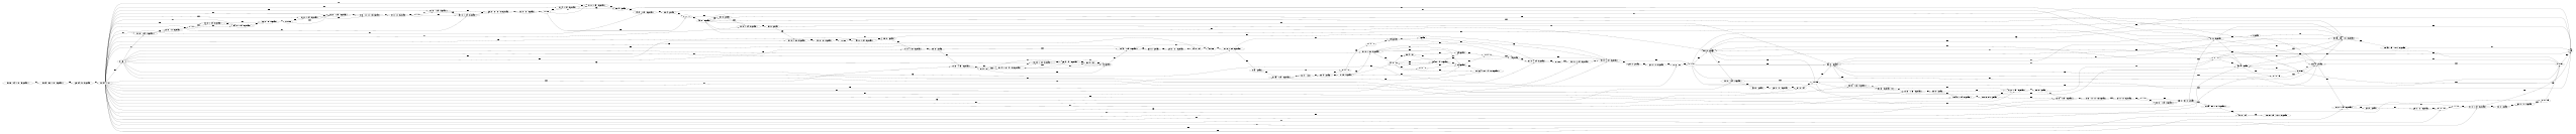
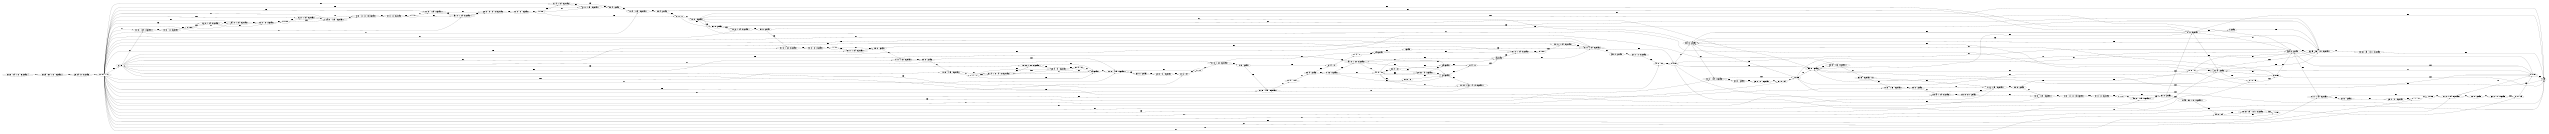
  digraph {
    fontname="DejaVu Sans Mono"
    rankdir=LR
    node [fontname="DejaVu Sans Mono"]
    edge [fontname="DejaVu Sans Mono"]
    n1 [label="stp x20 , x19 , [ sp , #- address ]!"]
    n2 [label="stp x29 , x30 , [ sp , # address ]"]
    n3 [label="add x29 , sp , # address"]
    n4 [label="ldr x19 , [ x0 ]"]
    n5 [label="mov x20 , x4"]
    n6 [label="ldr x8 , [ x19 , # address ]"]
    n7 [label="ldr x8 , [ x19 , # address ]"]
    n8 [label="str x0 , [ x19 , # address ]"]
    n9 [label="ldr x8 , [ x19 , # address ]"]
    n10 [label="str x0 , [ x19 , # address ]"]
    n11 [label="ldr x8 , [ x19 , # address ]"]
    n12 [label="str x0 , [ x19 , # address ]"]
    n13 [label="ldr x9 , [ x19 , # address ]"]
    n14 [label="str x0 , [ x19 , # address ]"]
    n15 [label="ldr x9 , [ x19 , # address ]"]
    n16 [label="ldr x8 , [ x19 , # address ]"]
    n17 [label="str x0 , [ x19 , # address ]"]
    n18 [label="ldr x0 , [ x19 , # address ]"]
    n19 [label="ldr x0 , [ x19 , # address ]"]
    n20 [label="ldr x0 , [ x19 , # address ]"]
    n21 [label="ldr x8 , [ x19 , # address ]"]
    n22 [label="mov x2 , x19"]
    n23 [label="ldr x0 , [ x19 , # address ]"]
    n24 [label="mov x2 , x19"]
    n25 [label="ldr x10 , [ x19 , # address ]"]
    n26 [label="mov x2 , x19"]
    n27 [label="ldr x0 , [ x19 , # address ]"]
    n28 [label="mov x2 , x19"]
    n29 [label="mov x0 , x19"]
    n30 [label="ldr x0 , [ x19 , # address ]"]
    n31 [label="str xzr , [ x19 , # address ]"]
    n32 [label="ldr x8 , [ x19 , # address ]"]
    n33 [label="ldr x8 , [ x19 , # address ]"]
    n34 [label="ldrb w8 , [ x19 , # address ]"]
    n35 [label="str x0 , [ x19 , # address ]"]
    n36 [label="mov x0 , x19"]
    n37 [label="ldr x8 , [ x20 , # address ]"]
    n38 [label="ldr x8 , [ x20 , # address ]"]
    n39 [label="mov x2 , x20"]
    n40 [label="ldr x8 , [ x20 , # address ]"]
    n41 [label="ldr x10 , [ x20 , # address ]"]
    n42 [label="ldrb w8 , [ x20 , # address ]"]
    n43 [label="ldr x8 , [ x20 , # address ]"]
    n44 [label="ldr x8 , [ x20 , # address ]"]
    n45 [label="lsl x0 , x8 , # address"]
    n46 [label="lsl x0 , x8 , # address"]
    n47 [label="add x8 , x8 , x8 , lsl # address"]
    n48 [label="add x8 , x8 , x8 , lsl # address"]
    n49 [label="cbz x9 , address"]
    n50 [label="cbz x9 , address"]
    n51 [label="cbz x8 , address"]
    n52 [label="cbz x0 , address"]
    n53 [label="adrp x1 , address"]
    n54 [label="bl symbol"]
    n55 [label="adrp x1 , address"]
    n56 [label="bl symbol"]
    n57 [label="adrp x1 , address"]
    n58 [label="bl symbol"]
    n59 [label="mov x9 , xzr"]
    n60 [label="str x9 , [ x8 , x9 , lsl # address ]"]
    n61 [label="adrp x1 , address"]
    n62 [label="bl symbol"]
    n63 [label="ldr x9 , [ x10 ]"]
    n64 [label="ldr x11 , [ x10 , x9 , lsl # address ]"]
    n65 [label="adrp x1 , address"]
    n66 [label="bl symbol"]
    n67 [label="bl symbol"]
    n68 [label="bl symbol"]
    n69 [label="cbz x8 , address"]
    n70 [label="add x8 , x8 , x8 , lsl # address"]
    n71 [label="tbnz w8 , # 0 , address"]
    n72 [label="cbz x0 , address"]
    n73 [label="ldp x20 , x19 , [ sp ] , # address"]
+   n74 [label="b symbol"]
    n75 [label="lsl x0 , x8 , # address"]
    n76 [label="cbz x8 , address"]
    n77 [label="cbz x8 , address"]
    n78 [label="b.eq address"]
    n79 [label="add x9 , x9 , # address"]
    n80 [label="b.lo address"]
    n81 [label="tbnz w8 , # address , ldp"]
    n82 [label="mov x9 , x11"]
    n83 [label="b.hs address"]
    n84 [label="b.ne address"]
    n85 [label="cbz x8 , address"]
    n86 [label="bl symbol"]
    n87 [label="bl symbol"]
    n88 [label="lsl x0 , x8 , # address"]
    n89 [label="bl symbol"]
    n90 [label="lsl x0 , x8 , # address"]
    n91 [label="bl symbol"]
    n92 [label="mov x8 , x0"]
    n93 [label="mov w0 , # address"]
    n94 [label="cbz x8 , address"]
    n95 [label="mov w0 , # address"]
    n96 [label="b address"]
    n97 [label=ret]
    n98 [label="cbnz w0 , address"]
    n99 [label="cbnz w0 , address"]
    n100 [label="cbnz w0 , address"]
    n101 [label="cbnz w0 , address"]
    n102 [label="ldp x29 , x30 , [ sp , # address ]"]
    n103 [label="ldp x20 , x19 , [ sp ] , # address"]
    n104 [label="bl symbol"]
    n105 [label="add x1 , x1 , # address"]
    n106 [label="add x1 , x1 , # address"]
    n107 [label="add x1 , x1 , # address"]
    n108 [label="add x1 , x1 , # address"]
    n109 [label="mov x9 , xzr"]
    n110 [label="b address"]
    n111 [label="cmp x9 , x8"]
    n112 [label="cbz x9 , address"]
    n113 [label="cmp x9 , x10"]
    n114 [label="add x1 , x1 , # address"]
    n115 [label="mov w11 , # address"]
    n116 [label="cmp x9 , x11"]
    n117 [label="add x11 , x9 , # address"]
    n118 [label="cmp x11 , x8"]
    n119 [label="cmp x9 , x8"]
    n120 [label="mov w0 , wzr"]
    n121 [label="b.eq address"]
    n122 [label="lsl x0 , x8 , # address"]
    n123 [label="bl symbol"]
    n124 [label="ldp x29 , x30 , [ sp , # address ]"]
    n1 -> n2 [label=CFG]
    n2 -> n3 [label=CFG]
    n3 -> n4 [label=CFG]
    n4 -> n5 [label=CFG]
    n4 -> n6 [label=DFG]
    n4 -> n7 [label=DFG]
    n4 -> n8 [label=DFG]
    n4 -> n9 [label=DFG]
    n4 -> n10 [label=DFG]
    n4 -> n11 [label=DFG]
    n4 -> n12 [label=DFG]
    n4 -> n13 [label=DFG]
    n4 -> n14 [label=DFG]
    n4 -> n15 [label=DFG]
    n4 -> n16 [label=DFG]
    n4 -> n17 [label=DFG]
    n4 -> n18 [label=DFG]
    n4 -> n19 [label=DFG]
    n4 -> n20 [label=DFG]
    n4 -> n21 [label=DFG]
    n4 -> n22 [label=DFG]
    n4 -> n23 [label=DFG]
    n4 -> n24 [label=DFG]
    n4 -> n25 [label=DFG]
    n4 -> n26 [label=DFG]
    n4 -> n27 [label=DFG]
    n4 -> n28 [label=DFG]
    n4 -> n29 [label=DFG]
    n4 -> n30 [label=DFG]
    n4 -> n31 [label=DFG]
    n4 -> n32 [label=DFG]
    n4 -> n33 [label=DFG]
    n4 -> n34 [label=CFG]
    n4 -> n35 [label=DFG]
    n4 -> n36 [label=DFG]
    n5 -> n6 [label=CFG]
    n5 -> n37 [label=DFG]
    n5 -> n38 [label=DFG]
    n5 -> n39 [label=DFG]
    n5 -> n40 [label=DFG]
    n5 -> n41 [label=DFG]
    n5 -> n42 [label=DFG]
    n5 -> n43 [label=DFG]
    n5 -> n44 [label=DFG]
    n6 -> n45 [label=DFG]
    n7 -> n8 [label=CFG]
    n7 -> n46 [label=DFG]
    n8 -> n46 [label=CFG]
    n9 -> n10 [label=CFG]
    n9 -> n47 [label=DFG]
    n10 -> n47 [label=CFG]
    n11 -> n12 [label=CFG]
    n11 -> n48 [label=DFG]
    n12 -> n48 [label=CFG]
    n13 -> n14 [label=CFG]
    n13 -> n49 [label=DFG]
    n14 -> n49 [label=CFG]
    n15 -> n50 [label=DFG]
    n16 -> n51 [label=DFG]
    n17 -> n52 [label=CFG]
    n18 -> n53 [label=CFG]
    n18 -> n54 [label=DFG]
    n19 -> n55 [label=CFG]
    n19 -> n56 [label=DFG]
    n20 -> n57 [label=CFG]
    n20 -> n58 [label=DFG]
    n21 -> n59 [label=CFG]
    n21 -> n60 [label=DFG]
    n22 -> n56 [label=DFG]
    n23 -> n61 [label=CFG]
    n23 -> n62 [label=DFG]
    n24 -> n58 [label=DFG]
    n25 -> n63 [label=DFG]
    n25 -> n64 [label=DFG]
    n26 -> n62 [label=DFG]
    n27 -> n65 [label=CFG]
    n27 -> n66 [label=DFG]
    n28 -> n66 [label=DFG]
    n29 -> n67 [label=DFG]
    n30 -> n68 [label=DFG]
    n31 -> n18 [label=CFG]
    n32 -> n69 [label=DFG]
    n33 -> n70 [label=DFG]
    n34 -> n71 [label=DFG]
    n35 -> n72 [label=CFG]
    n36 -> n73 [label=CFG]
+   n36 -> n74 [label=DFG]
    n37 -> n75 [label=DFG]
    n38 -> n76 [label=DFG]
    n39 -> n54 [label=DFG]
    n40 -> n77 [label=DFG]
    n40 -> n78 [label=DFG]
    n41 -> n79 [label=CFG]
    n41 -> n80 [label=DFG]
    n42 -> n81 [label=DFG]
    n43 -> n82 [label=CFG]
    n43 -> n83 [label=DFG]
    n43 -> n84 [label=DFG]
    n44 -> n85 [label=DFG]
    n45 -> n86 [label=DFG]
    n46 -> n87 [label=DFG]
    n47 -> n88 [label=DFG]
    n48 -> n90 [label=DFG]
    n49 -> n15 [label=CFG]
    n49 -> n95 [label=CFG]
    n50 -> n92 [label=CFG]
    n50 -> n95 [label=CFG]
    n51 -> n37 [label=CFG]
    n51 -> n102 [label=CFG]
    n52 -> n18 [label=CFG]
    n52 -> n38 [label=CFG]
    n53 -> n105 [label=CFG]
    n54 -> n97 [label=DFG]
    n54 -> n98 [label=DFG]
    n54 -> n99 [label=DFG]
    n54 -> n100 [label=DFG]
    n54 -> n101 [label=DFG]
    n55 -> n106 [label=CFG]
    n56 -> n97 [label=DFG]
    n56 -> n98 [label=DFG]
    n56 -> n99 [label=DFG]
    n56 -> n100 [label=DFG]
    n56 -> n101 [label=DFG]
    n57 -> n107 [label=CFG]
    n58 -> n40 [label=CFG]
    n59 -> n60 [label=DFG]
    n59 -> n79 [label=DFG]
    n59 -> n80 [label=DFG]
    n60 -> n41 [label=CFG]
    n61 -> n108 [label=CFG]
    n62 -> n27 [label=CFG]
    n63 -> n112 [label=DFG]
    n65 -> n114 [label=CFG]
    n66 -> n97 [label=DFG]
    n66 -> n98 [label=DFG]
    n66 -> n99 [label=DFG]
    n66 -> n100 [label=DFG]
    n66 -> n101 [label=DFG]
    n67 -> n97 [label=DFG]
    n67 -> n98 [label=DFG]
    n67 -> n99 [label=DFG]
    n67 -> n100 [label=DFG]
    n67 -> n101 [label=DFG]
    n68 -> n31 [label=CFG]
    n69 -> n33 [label=CFG]
    n69 -> n120 [label=CFG]
    n70 -> n122 [label=DFG]
    n71 -> n32 [label=CFG]
    n71 -> n33 [label=CFG]
    n72 -> n95 [label=CFG]
    n72 -> n124 [label=CFG]
+   n73 -> n74 [label=CFG]
    n75 -> n104 [label=DFG]
    n76 -> n20 [label=CFG]
    n76 -> n21 [label=CFG]
    n77 -> n25 [label=CFG]
    n77 -> n109 [label=CFG]
    n78 -> n30 [label=CFG]
    n78 -> n110 [label=CFG]
    n79 -> n60 [label=DFG]
    n79 -> n80 [label=DFG]
    n79 -> n113 [label=CFG]
    n80 -> n20 [label=CFG]
    n80 -> n60 [label=CFG]
    n81 -> n32 [label=CFG]
    n81 -> n44 [label=CFG]
    n82 -> n64 [label=DFG]
    n82 -> n84 [label=DFG]
    n82 -> n116 [label=DFG]
    n82 -> n117 [label=DFG]
    n82 -> n118 [label=CFG]
    n83 -> n64 [label=CFG]
    n83 -> n119 [label=CFG]
    n84 -> n18 [label=CFG]
    n84 -> n30 [label=CFG]
    n85 -> n32 [label=CFG]
    n85 -> n34 [label=CFG]
    n86 -> n7 [label=CFG]
    n86 -> n8 [label=DFG]
    n87 -> n9 [label=CFG]
    n87 -> n10 [label=DFG]
    n88 -> n89 [label=DFG]
    n89 -> n11 [label=CFG]
    n89 -> n12 [label=DFG]
    n90 -> n91 [label=DFG]
    n91 -> n13 [label=CFG]
    n91 -> n14 [label=DFG]
    n91 -> n92 [label=DFG]
    n92 -> n93 [label=CFG]
    n92 -> n94 [label=DFG]
    n93 -> n94 [label=CFG]
    n93 -> n97 [label=DFG]
    n93 -> n98 [label=DFG]
    n93 -> n99 [label=DFG]
    n93 -> n100 [label=DFG]
    n93 -> n101 [label=DFG]
    n94 -> n16 [label=CFG]
    n94 -> n102 [label=CFG]
    n95 -> n96 [label=CFG]
    n95 -> n97 [label=DFG]
    n95 -> n98 [label=DFG]
    n95 -> n99 [label=DFG]
    n95 -> n100 [label=DFG]
    n95 -> n101 [label=DFG]
    n96 -> n102 [label=CFG]
    n98 -> n19 [label=CFG]
    n98 -> n102 [label=CFG]
    n99 -> n23 [label=CFG]
    n99 -> n102 [label=CFG]
    n100 -> n29 [label=CFG]
    n100 -> n102 [label=CFG]
    n101 -> n42 [label=CFG]
    n101 -> n102 [label=CFG]
    n102 -> n103 [label=CFG]
    n103 -> n97 [label=CFG]
    n104 -> n17 [label=DFG]
    n104 -> n52 [label=DFG]
    n105 -> n39 [label=CFG]
    n106 -> n22 [label=CFG]
    n107 -> n24 [label=CFG]
    n108 -> n26 [label=CFG]
    n109 -> n111 [label=CFG]
    n110 -> n18 [label=CFG]
    n111 -> n78 [label=CFG]
    n112 -> n109 [label=CFG]
    n112 -> n115 [label=CFG]
    n113 -> n80 [label=CFG]
    n114 -> n28 [label=CFG]
    n115 -> n43 [label=CFG]
    n115 -> n82 [label=DFG]
    n115 -> n83 [label=DFG]
    n116 -> n117 [label=CFG]
    n116 -> n121 [label=DFG]
    n117 -> n82 [label=DFG]
    n117 -> n83 [label=DFG]
    n117 -> n121 [label=CFG]
    n118 -> n83 [label=CFG]
    n119 -> n84 [label=CFG]
    n120 -> n97 [label=DFG]
    n120 -> n98 [label=DFG]
    n120 -> n99 [label=DFG]
    n120 -> n100 [label=DFG]
    n120 -> n101 [label=DFG]
    n120 -> n102 [label=CFG]
    n121 -> n43 [label=CFG]
    n121 -> n119 [label=CFG]
    n122 -> n123 [label=DFG]
    n123 -> n35 [label=DFG]
    n123 -> n72 [label=DFG]
    n124 -> n36 [label=CFG]
  }
